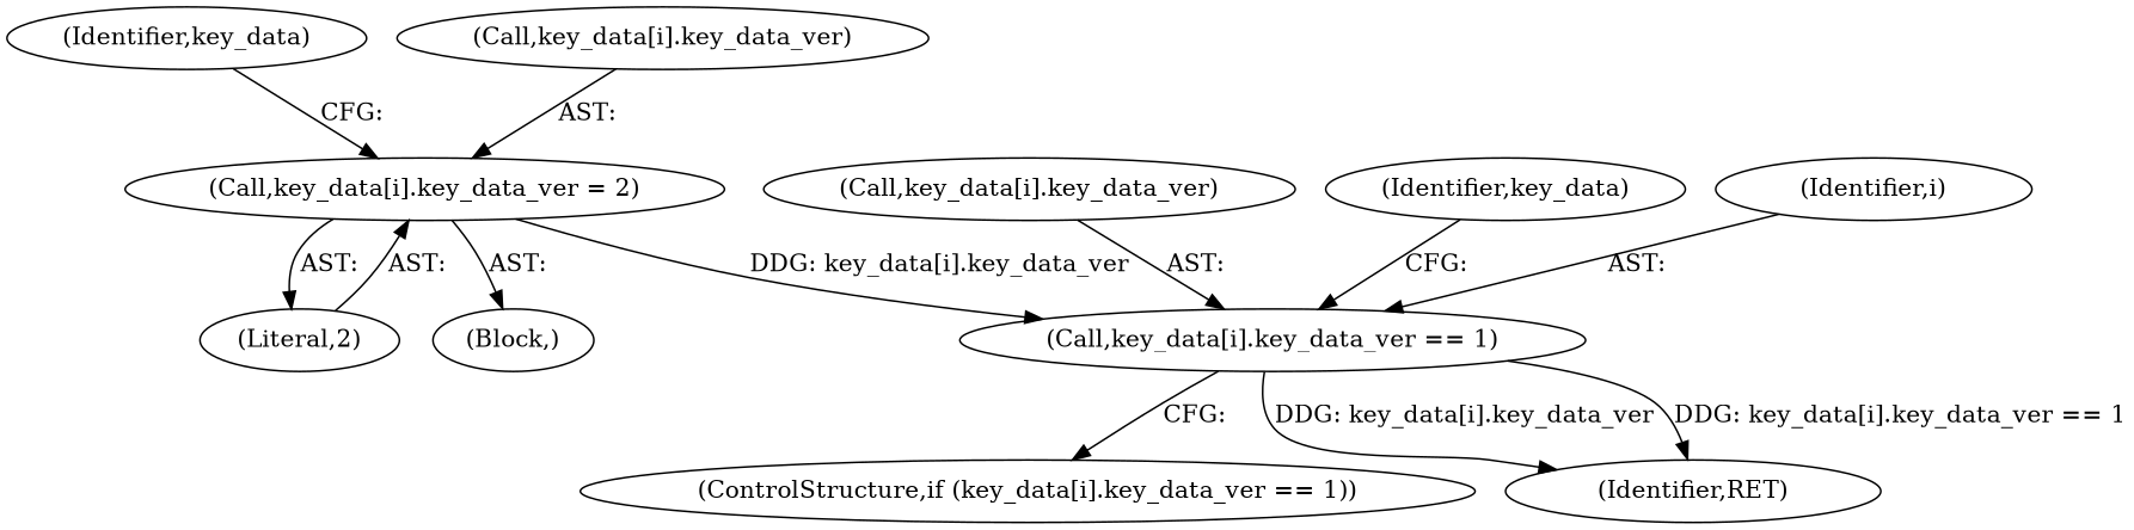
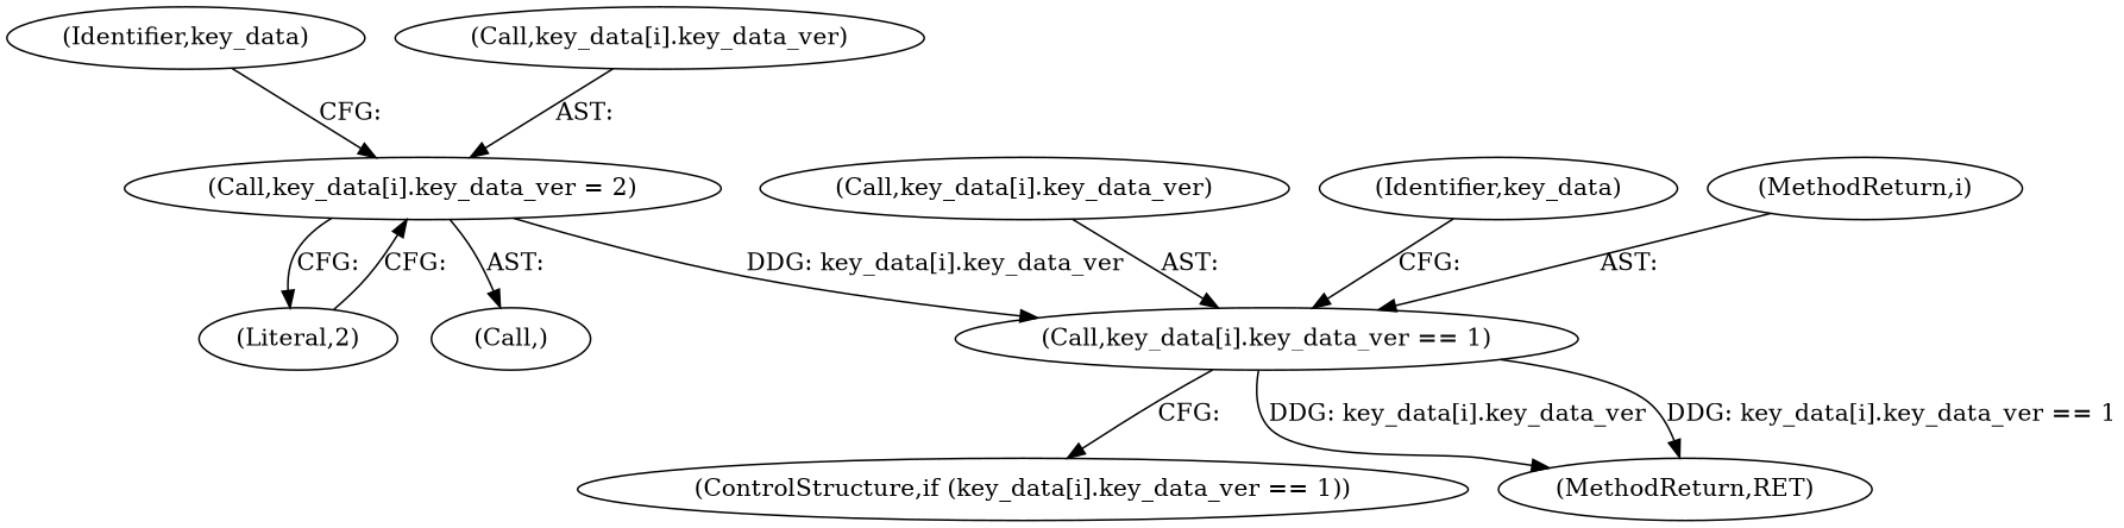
  digraph {
    n1 [label="(Call,key_data[i].key_data_ver == 1)"]
    n2 [label="(ControlStructure,if (key_data[i].key_data_ver == 1))"]
-   n3 [label="(Identifier,RET)"]
+   n3 [label="(MethodReturn,RET)"]
    n4 [label="(Call,key_data[i].key_data_ver = 2)"]
    n5 [label="(Literal,2)"]
-   n6 [label="(Block,)"]
+   n6 [label="(Call,)"]
    n7 [label="(Call,key_data[i].key_data_ver)"]
    n8 [label="(Identifier,key_data)"]
    n9 [label="(Identifier,key_data)"]
    n10 [label="(Call,key_data[i].key_data_ver)"]
-   n11 [label="(Identifier,i)"]
+   n11 [label="(MethodReturn,i)"]
    n1 -> n2 [label="CFG: "]
    n1 -> n3 [label="DDG: key_data[i].key_data_ver"]
    n1 -> n3 [label="DDG: key_data[i].key_data_ver == 1"]
    n4 -> n1 [label="DDG: key_data[i].key_data_ver"]
-   n4 -> n5 [label="AST: "]
+   n4 -> n5 [label="CFG: "]
    n4 -> n6 [label="AST: "]
-   n5 -> n4 [label="AST: "]
+   n5 -> n4 [label="CFG: "]
    n7 -> n1 [label="AST: "]
    n8 -> n1 [label="CFG: "]
    n9 -> n4 [label="CFG: "]
    n10 -> n4 [label="AST: "]
    n11 -> n1 [label="AST: "]
  }
